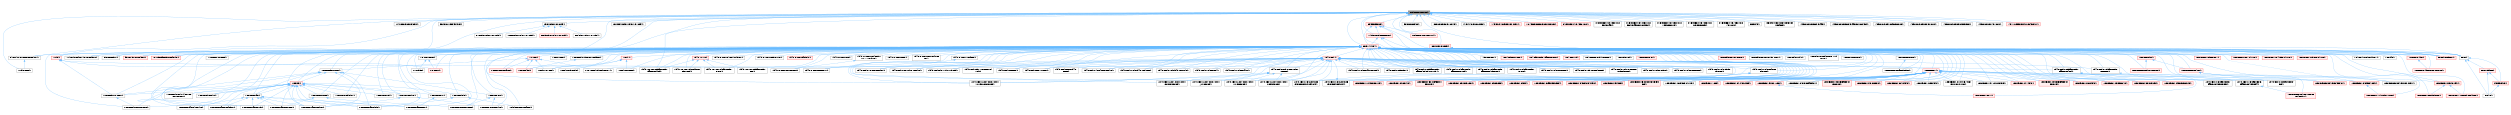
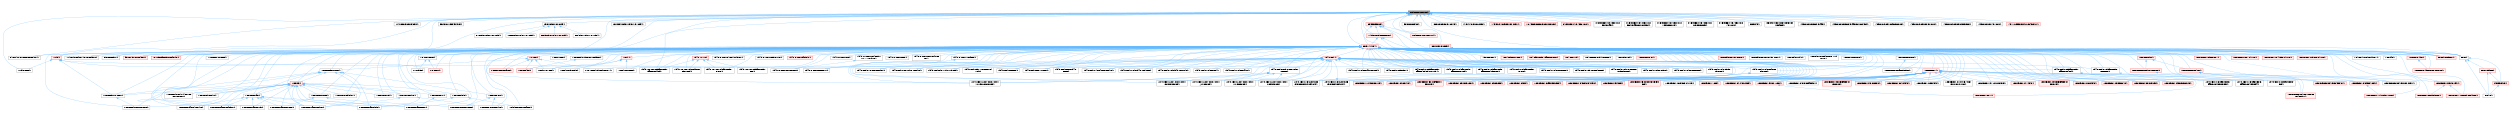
  digraph {
    node [color=grey40 fillcolor=white fontname=Helvetica fontsize=10 shape=box style=filled]
    edge [color=steelblue1 dir=back fontname=Helvetica fontsize=10 labelfontname=Helvetica labelfontsize=10 style=solid]
    n1 [color=gray40 fillcolor=grey60 fontcolor=black height=0.2 label="IDelegateInstance.h" width=0.4]
    n2 [height=0.2 label="AbilityAsync_WaitGameplay\lEffectApplied.h" width=0.4]
    n3 [height=0.2 label="AbilityTask_ApplyRootMotion\lMoveToActorForce.h" width=0.4]
    n4 [height=0.2 label="AnimSequenceHelpers.h" width=0.4]
    n5 [height=0.2 label="AnimationEditorViewportClient.h" width=0.4]
    n6 [height=0.2 label="AudioMeter.h" width=0.4]
    n7 [height=0.2 label="BackgroundableTicker.h" width=0.4]
    n8 [height=0.2 label="BlueprintNamespaceRegistry.h" width=0.4]
    n9 [height=0.2 label="ChannelCurveModel.h" width=0.4]
    n10 [height=0.2 label="ChartCreation.h" width=0.4]
    n11 [height=0.2 label="ConstraintChannelCurveModel.h" width=0.4]
    n12 [height=0.2 label="Core.h" width=0.4]
    n13 [color=red fillcolor="#FFF0F0" height=0.2 label="CoreMinimal.h" width=0.4]
    n14 [color=red fillcolor="#FFF0F0" height=0.2 label="CoreSharedPCH.h" width=0.4]
    n15 [color=red fillcolor="#FFF0F0" height=0.2 label="GameViewportClient.h" width=0.4]
    n16 [color=red fillcolor="#FFF0F0" height=0.2 label="K2Node_GetClassDefaults.h" width=0.4]
    n17 [color=red fillcolor="#FFF0F0" height=0.2 label="World.h" width=0.4]
    n18 [color=red fillcolor="#FFF0F0" height=0.2 label="DelegateBase.h" width=0.4]
    n19 [color=red fillcolor="#FFF0F0" height=0.2 label="DelegateInstancesImpl.h" width=0.4]
    n20 [color=red fillcolor="#FFF0F0" height=0.2 label="MulticastDelegateBase.h" width=0.4]
    n21 [height=0.2 label="EpicRtcLogging.h" width=0.4]
    n22 [color=red fillcolor="#FFF0F0" height=0.2 label="IConsoleManager.h" width=0.4]
    n23 [height=0.2 label="ISequencerCoreModule.h" width=0.4]
    n24 [height=0.2 label="LiveLinkRemapAsset.h" width=0.4]
    n25 [color=red fillcolor="#FFF0F0" height=0.2 label="MidiClockUpdateSubsystem.h" width=0.4]
    n26 [color=red fillcolor="#FFF0F0" height=0.2 label="MovieSceneSequenceInstance.h" width=0.4]
    n27 [color=red fillcolor="#FFF0F0" height=0.2 label="PixelStreamingVideoInput.h" width=0.4]
    n28 [height=0.2 label="PixelStreamingVideoInput\lBackBuffer.h" width=0.4]
    n29 [height=0.2 label="PixelStreamingVideoInput\lBackBufferComposited.h" width=0.4]
    n30 [height=0.2 label="PixelStreamingVideoInput\lMediaCapture.h" width=0.4]
    n31 [height=0.2 label="PixelStreamingVideoInput\lRenderTarget.h" width=0.4]
    n32 [height=0.2 label="PixelStreamingVideoInput\lViewport.h" width=0.4]
    n33 [height=0.2 label="StatsFile.h" width=0.4]
    n34 [height=0.2 label="TransformConstraintChannel\lInterface.h" width=0.4]
    n35 [height=0.2 label="VideoProducerBackBuffer.h" width=0.4]
    n36 [height=0.2 label="VideoProducerBackBufferComposited.h" width=0.4]
    n37 [height=0.2 label="VideoProducerMediaCapture.h" width=0.4]
    n38 [height=0.2 label="VideoProducerPIEViewport.h" width=0.4]
    n39 [height=0.2 label="VideoProducerRenderTarget.h" width=0.4]
    n40 [height=0.2 label="VideoProducerViewport.h" width=0.4]
    n41 [color=red fillcolor="#FFF0F0" height=0.2 label="ViewModelExtensionCollection.h" width=0.4]
    n42 [color=red fillcolor="#FFF0F0" height=0.2 label="BezierChannelCurveModel.h" width=0.4]
    n43 [height=0.2 label="BoolChannelCurveModel.h" width=0.4]
    n44 [height=0.2 label="ByteChannelCurveModel.h" width=0.4]
    n45 [height=0.2 label="IntegerChannelCurveModel.h" width=0.4]
    n46 [color=red fillcolor="#FFF0F0" height=0.2 label="CoreUObject.h" width=0.4]
    n47 [height=0.2 label="Engine.h" width=0.4]
    n48 [color=red fillcolor="#FFF0F0" height=0.2 label="SlateBasics.h" width=0.4]
    n49 [height=0.2 label="AIAsyncTaskBlueprintProxy.h" width=0.4]
    n50 [height=0.2 label="AIBlueprintHelperLibrary.h" width=0.4]
    n51 [height=0.2 label="AIConfig.h" width=0.4]
    n52 [color=red fillcolor="#FFF0F0" height=0.2 label="AIController.h" width=0.4]
    n53 [color=red fillcolor="#FFF0F0" height=0.2 label="AIDataProvider.h" width=0.4]
    n54 [color=red fillcolor="#FFF0F0" height=0.2 label="AIDataProvider_QueryParams.h" width=0.4]
    n55 [height=0.2 label="AIHotSpotManager.h" width=0.4]
    n56 [height=0.2 label="AIModule.h" width=0.4]
    n57 [height=0.2 label="AIPerceptionComponent.h" width=0.4]
    n58 [height=0.2 label="AIPerceptionListenerInterface.h" width=0.4]
    n59 [height=0.2 label="AIPerceptionStimuliSource\lComponent.h" width=0.4]
    n60 [height=0.2 label="AIPerceptionSystem.h" width=0.4]
    n61 [height=0.2 label="AIPerceptionTypes.h" width=0.4]
    n62 [color=red fillcolor="#FFF0F0" height=0.2 label="AISense.h" width=0.4]
    n63 [height=0.2 label="AISenseConfig.h" width=0.4]
    n64 [height=0.2 label="AISenseConfig_Blueprint.h" width=0.4]
    n65 [height=0.2 label="AISenseConfig_Damage.h" width=0.4]
    n66 [height=0.2 label="AISenseConfig_Hearing.h" width=0.4]
    n67 [height=0.2 label="AISenseConfig_Prediction.h" width=0.4]
    n68 [height=0.2 label="AISenseConfig_Sight.h" width=0.4]
    n69 [height=0.2 label="AISenseConfig_Team.h" width=0.4]
    n70 [height=0.2 label="AISenseConfig_Touch.h" width=0.4]
    n71 [height=0.2 label="AISense_Blueprint.h" width=0.4]
    n72 [height=0.2 label="AISense_Damage.h" width=0.4]
    n73 [height=0.2 label="AISenseEvent_Damage.h" width=0.4]
    n74 [height=0.2 label="AISense_Hearing.h" width=0.4]
    n75 [height=0.2 label="AISenseEvent_Hearing.h" width=0.4]
    n76 [height=0.2 label="AISense_Prediction.h" width=0.4]
    n77 [height=0.2 label="AISense_Sight.h" width=0.4]
    n78 [height=0.2 label="AISightTargetInterface.h" width=0.4]
    n79 [height=0.2 label="AISense_Team.h" width=0.4]
    n80 [height=0.2 label="AISense_Touch.h" width=0.4]
    n81 [height=0.2 label="AISenseEvent.h" width=0.4]
    n82 [color=red fillcolor="#FFF0F0" height=0.2 label="AIResourceInterface.h" width=0.4]
    n83 [height=0.2 label="AIResources.h" width=0.4]
    n84 [color=red fillcolor="#FFF0F0" height=0.2 label="AISystem.h" width=0.4]
    n85 [height=0.2 label="AISystemBase.h" width=0.4]
    n86 [color=red fillcolor="#FFF0F0" height=0.2 label="AITask.h" width=0.4]
    n87 [height=0.2 label="AITask_MoveTo.h" width=0.4]
    n88 [height=0.2 label="AITask_RunEQS.h" width=0.4]
    n89 [color=red fillcolor="#FFF0F0" height=0.2 label="AITypes.h" width=0.4]
    n90 [color=red fillcolor="#FFF0F0" height=0.2 label="AbilityAsync.h" width=0.4]
    n91 [height=0.2 label="AbilityAsync_WaitAttribute\lChanged.h" width=0.4]
    n92 [height=0.2 label="AbilityAsync_WaitGameplay\lEvent.h" width=0.4]
    n93 [height=0.2 label="AbilityAsync_WaitGameplay\lTag.h" width=0.4]
    n94 [height=0.2 label="AbilitySystemBlueprintLibrary.h" width=0.4]
    n95 [height=0.2 label="AbilitySystemComponent.h" width=0.4]
    n96 [height=0.2 label="AbilitySystemDebugHUD.h" width=0.4]
    n97 [color=red fillcolor="#FFF0F0" height=0.2 label="AbilitySystemGlobals.h" width=0.4]
    n98 [height=0.2 label="AbilitySystemInterface.h" width=0.4]
    n99 [height=0.2 label="AbilitySystemTestPawn.h" width=0.4]
    n100 [height=0.2 label="AbilitySystemLog.h" width=0.4]
    n101 [height=0.2 label="AbilitySystemReplication\lProxyInterface.h" width=0.4]
    n102 [height=0.2 label="AbilitySystemStats.h" width=0.4]
    n103 [height=0.2 label="AbilitySystemTestAttribute\lSet.h" width=0.4]
    n104 [color=red fillcolor="#FFF0F0" height=0.2 label="AbilityTask.h" width=0.4]
    n105 [height=0.2 label="AbilityTask_ApplyRootMotion\lConstantForce.h" width=0.4]
    n106 [height=0.2 label="AbilityTask_ApplyRootMotion\lJumpForce.h" width=0.4]
    n107 [height=0.2 label="AbilityTask_ApplyRootMotion\lMoveToForce.h" width=0.4]
    n108 [height=0.2 label="AbilityTask_ApplyRootMotion\lRadialForce.h" width=0.4]
    n109 [height=0.2 label="AbilityTask_ApplyRootMotion\l_Base.h" width=0.4]
    n110 [height=0.2 label="AbilityTask_MoveToLocation.h" width=0.4]
    n111 [height=0.2 label="AbilityTask_NetworkSyncPoint.h" width=0.4]
    n112 [height=0.2 label="AbilityTask_PlayAnimAndWait.h" width=0.4]
    n113 [height=0.2 label="AbilityTask_PlayMontageAnd\lWait.h" width=0.4]
    n114 [height=0.2 label="AbilityTask_Repeat.h" width=0.4]
    n115 [height=0.2 label="AbilityTask_SpawnActor.h" width=0.4]
    n116 [height=0.2 label="AbilityTask_StartAbility\lState.h" width=0.4]
    n117 [height=0.2 label="AbilityTask_VisualizeTargeting.h" width=0.4]
    n118 [height=0.2 label="AbilityTask_WaitAbilityActivate.h" width=0.4]
    n119 [height=0.2 label="AbilityTask_WaitAbilityCommit.h" width=0.4]
    n120 [height=0.2 label="AbilityTask_WaitAttribute\lChange.h" width=0.4]
    n121 [height=0.2 label="AbilityTask_WaitAttribute\lChangeRatioThreshold.h" width=0.4]
    n122 [height=0.2 label="AbilityTask_WaitAttribute\lChangeThreshold.h" width=0.4]
    n123 [height=0.2 label="AbilityTask_WaitCancel.h" width=0.4]
    n124 [height=0.2 label="AbilityTask_WaitConfirm.h" width=0.4]
    n125 [height=0.2 label="AbilityTask_WaitConfirmCancel.h" width=0.4]
    n126 [height=0.2 label="AbilityTask_WaitDelay.h" width=0.4]
    n127 [height=0.2 label="AbilityTask_WaitGameplay\lEffectApplied.h" width=0.4]
    n128 [height=0.2 label="AbilityTask_WaitGameplay\lEffectApplied_Self.h" width=0.4]
    n129 [height=0.2 label="AbilityTask_WaitGameplay\lEffectApplied_Target.h" width=0.4]
    n130 [height=0.2 label="AbilityTask_WaitGameplay\lEffectBlockedImmunity.h" width=0.4]
    n131 [height=0.2 label="AbilityTask_WaitGameplay\lEffectRemoved.h" width=0.4]
    n132 [height=0.2 label="AbilityTask_WaitGameplay\lEffectStackChange.h" width=0.4]
    n133 [height=0.2 label="AbilityTask_WaitGameplay\lEvent.h" width=0.4]
    n134 [height=0.2 label="AbilityTask_WaitGameplay\lTagBase.h" width=0.4]
    n135 [height=0.2 label="AbilityTask_WaitGameplay\lTag.h" width=0.4]
    n136 [height=0.2 label="AbilityTask_WaitInputPress.h" width=0.4]
    n137 [height=0.2 label="AbilityTask_WaitInputRelease.h" width=0.4]
    n138 [height=0.2 label="AbilityTask_WaitMovement\lModeChange.h" width=0.4]
    n139 [height=0.2 label="AbilityTask_WaitOverlap.h" width=0.4]
    n140 [height=0.2 label="AbilityTask_WaitTargetData.h" width=0.4]
    n141 [height=0.2 label="AbilityTask_WaitVelocity\lChange.h" width=0.4]
    n142 [height=0.2 label="AboutScreen.h" width=0.4]
    n143 [color=red fillcolor="#FFF0F0" height=0.2 label="AcquiredResources.h" width=0.4]
    n144 [color=red fillcolor="#FFF0F0" height=0.2 label="ActiveGameplayEffectIterator.h" width=0.4]
    n145 [color=red fillcolor="#FFF0F0" height=0.2 label="ActiveSound.h" width=0.4]
    n146 [height=0.2 label="ActiveStateMachineScope.h" width=0.4]
    n147 [height=0.2 label="ActorChannel.h" width=0.4]
    n148 [color=red fillcolor="#FFF0F0" height=0.2 label="ActorDataLayer.h" width=0.4]
    n149 [color=red fillcolor="#FFF0F0" height=0.2 label="ActorDescContainer.h" width=0.4]
    n150 [color=red fillcolor="#FFF0F0" height=0.2 label="ActorDescContainerCollection.h" width=0.4]
    n151 [height=0.2 label="ActorDescContainerSubsystem.h" width=0.4]
    n152 [color=red fillcolor="#FFF0F0" height=0.2 label="ActorDescContainerInstance.h" width=0.4]
    n153 [color=red fillcolor="#FFF0F0" height=0.2 label="ActorDescContainerInstance\lCollection.h" width=0.4]
    n154 [color=red fillcolor="#FFF0F0" height=0.2 label="ActorDescList.h" width=0.4]
    n155 [height=0.2 label="ActorDragDropGraphEdOp.h" width=0.4]
    n156 [height=0.2 label="ActorDragDropOp.h" width=0.4]
    n157 [color=red fillcolor="#FFF0F0" height=0.2 label="ActorEditorContextState.h" width=0.4]
    n158 [height=0.2 label="ActorEditorContextSubsystem.h" width=0.4]
    n159 [height=0.2 label="ActorEditorUtils.h" width=0.4]
    n160 [height=0.2 label="ActorElementEditorCopyAnd\lPaste.h" width=0.4]
    n161 [height=0.2 label="ActorExporterT3D.h" width=0.4]
    n162 [color=red fillcolor="#FFF0F0" height=0.2 label="ActorFactory.h" width=0.4]
    n163 [color=red fillcolor="#FFF0F0" height=0.2 label="ActorFactoryAmbientSound.h" width=0.4]
    n164 [color=red fillcolor="#FFF0F0" height=0.2 label="ActorFactoryBlueprint.h" width=0.4]
    n165 [color=red fillcolor="#FFF0F0" height=0.2 label="ActorFactoryBoxReflection\lCapture.h" width=0.4]
    n166 [color=red fillcolor="#FFF0F0" height=0.2 label="ActorFactoryCameraActor.h" width=0.4]
    n167 [color=red fillcolor="#FFF0F0" height=0.2 label="ActorFactoryCharacter.h" width=0.4]
    n168 [color=red fillcolor="#FFF0F0" height=0.2 label="ActorFactoryClass.h" width=0.4]
    n169 [color=red fillcolor="#FFF0F0" height=0.2 label="ActorFactoryDeferredDecal.h" width=0.4]
    n170 [color=red fillcolor="#FFF0F0" height=0.2 label="ActorFactoryDirectionalLight.h" width=0.4]
    n171 [color=red fillcolor="#FFF0F0" height=0.2 label="ActorFactoryEmitter.h" width=0.4]
    n172 [color=red fillcolor="#FFF0F0" height=0.2 label="ActorFactoryEmptyActor.h" width=0.4]
    n173 [color=red fillcolor="#FFF0F0" height=0.2 label="ActorFactoryPawn.h" width=0.4]
    n174 [color=red fillcolor="#FFF0F0" height=0.2 label="ActorFactoryExponentialHeight\lFog.h" width=0.4]
    n175 [height=0.2 label="ActorFactoryLocalFogVolume.h" width=0.4]
    n176 [color=red fillcolor="#FFF0F0" height=0.2 label="ActorFactoryNote.h" width=0.4]
    n177 [color=red fillcolor="#FFF0F0" height=0.2 label="ActorFactoryPhysicsAsset.h" width=0.4]
    n178 [height=0.2 label="ActorFactoryPlanarReflection.h" width=0.4]
    n179 [color=red fillcolor="#FFF0F0" height=0.2 label="ActorFactoryPlaneReflection\lCapture.h" width=0.4]
    n180 [color=red fillcolor="#FFF0F0" height=0.2 label="ActorFactoryPlayerStart.h" width=0.4]
    n181 [color=red fillcolor="#FFF0F0" height=0.2 label="ActorFactoryPointLight.h" width=0.4]
    n182 [height=0.2 label="ActorFactoryRectLight.h" width=0.4]
    n183 [height=0.2 label="ActorFactoryRuntimeVirtual\lTextureVolume.h" width=0.4]
    n184 [color=red fillcolor="#FFF0F0" height=0.2 label="ActorFactorySkeletalMesh.h" width=0.4]
    n185 [color=red fillcolor="#FFF0F0" height=0.2 label="ActorFactoryAnimationAsset.h" width=0.4]
    n186 [height=0.2 label="ActorFactorySkyAtmosphere.h" width=0.4]
    n187 [color=red fillcolor="#FFF0F0" height=0.2 label="ActorFactorySkyLight.h" width=0.4]
    n188 [color=red fillcolor="#FFF0F0" height=0.2 label="ActorFactorySphereReflection\lCapture.h" width=0.4]
    n189 [color=red fillcolor="#FFF0F0" height=0.2 label="ActorFactorySpotLight.h" width=0.4]
    n190 [color=red fillcolor="#FFF0F0" height=0.2 label="ActorFactoryStaticMesh.h" width=0.4]
    n191 [color=red fillcolor="#FFF0F0" height=0.2 label="ActorFactoryBasicShape.h" width=0.4]
    n192 [color=red fillcolor="#FFF0F0" height=0.2 label="ActorFactoryInteractiveFoliage.h" width=0.4]
    n193 [color=red fillcolor="#FFF0F0" height=0.2 label="ActorFactoryTargetPoint.h" width=0.4]
    n194 [color=red fillcolor="#FFF0F0" height=0.2 label="ActorFactoryTextRender.h" width=0.4]
    n195 [color=red fillcolor="#FFF0F0" height=0.2 label="ActorFactoryTriggerBox.h" width=0.4]
    n196 [color=red fillcolor="#FFF0F0" height=0.2 label="ActorFactoryTriggerCapsule.h" width=0.4]
    n197 [color=red fillcolor="#FFF0F0" height=0.2 label="ActorFactoryBoxVolume.h" width=0.4]
    n198 [color=red fillcolor="#FFF0F0" height=0.2 label="ActorFactoryCylinderVolume.h" width=0.4]
    n199 [color=red fillcolor="#FFF0F0" height=0.2 label="ActorFactorySphereVolume.h" width=0.4]
    n200 [height=0.2 label="AITask_LockLogic.h" width=0.4]
    n1 -> n2
    n1 -> n3
    n1 -> n4
    n1 -> n5
    n1 -> n6
    n1 -> n7
    n1 -> n8
    n1 -> n9
    n1 -> n10
    n1 -> n11
    n1 -> n12
    n1 -> n13
    n1 -> n14
    n1 -> n15
    n1 -> n16
    n1 -> n17
    n1 -> n18
    n1 -> n19
    n1 -> n20
    n1 -> n21
    n1 -> n22
    n1 -> n23
    n1 -> n24
    n1 -> n25
    n1 -> n26
    n1 -> n27
    n1 -> n28
    n1 -> n29
    n1 -> n30
    n1 -> n31
    n1 -> n32
    n1 -> n33
    n1 -> n34
    n1 -> n35
    n1 -> n36
    n1 -> n37
    n1 -> n38
    n1 -> n39
    n1 -> n40
    n1 -> n41
    n9 -> n42
    n9 -> n43
    n9 -> n44
    n9 -> n45
    n12 -> n46
    n12 -> n47
    n12 -> n48
    n13 -> n2
    n13 -> n3
    n13 -> n5
    n13 -> n8
    n13 -> n10
    n13 -> n12
    n13 -> n14
    n13 -> n15
    n13 -> n16
    n13 -> n17
    n13 -> n49
    n13 -> n50
    n13 -> n51
    n13 -> n52
    n13 -> n53
    n13 -> n54
    n13 -> n55
    n13 -> n56
    n13 -> n57
    n13 -> n58
    n13 -> n59
    n13 -> n60
    n13 -> n61
    n13 -> n62
    n13 -> n63
    n13 -> n64
    n13 -> n65
    n13 -> n66
    n13 -> n67
    n13 -> n68
    n13 -> n69
    n13 -> n70
    n13 -> n71
    n13 -> n72
    n13 -> n73
    n13 -> n74
    n13 -> n75
    n13 -> n76
    n13 -> n77
    n13 -> n78
    n13 -> n79
    n13 -> n80
    n13 -> n81
    n13 -> n82
    n13 -> n83
    n13 -> n84
    n13 -> n85
    n13 -> n86
    n13 -> n87
    n13 -> n88
    n13 -> n89
    n13 -> n90
    n13 -> n91
    n13 -> n92
    n13 -> n93
    n13 -> n94
    n13 -> n95
    n13 -> n96
    n13 -> n97
    n13 -> n98
    n13 -> n99
    n13 -> n100
    n13 -> n101
    n13 -> n102
    n13 -> n103
    n13 -> n104
    n13 -> n105
    n13 -> n106
    n13 -> n107
    n13 -> n108
    n13 -> n109
    n13 -> n110
    n13 -> n111
    n13 -> n112
    n13 -> n113
    n13 -> n114
    n13 -> n115
    n13 -> n116
    n13 -> n117
    n13 -> n118
    n13 -> n119
    n13 -> n120
    n13 -> n121
    n13 -> n122
    n13 -> n123
    n13 -> n124
    n13 -> n125
    n13 -> n126
    n13 -> n127
    n13 -> n128
    n13 -> n129
    n13 -> n130
    n13 -> n131
    n13 -> n132
    n13 -> n133
    n13 -> n134
    n13 -> n135
    n13 -> n136
    n13 -> n137
    n13 -> n138
    n13 -> n139
    n13 -> n140
    n13 -> n141
    n13 -> n142
    n13 -> n143
    n13 -> n144
    n13 -> n145
    n13 -> n146
    n13 -> n147
    n13 -> n148
    n13 -> n149
    n13 -> n150
    n13 -> n151
    n13 -> n152
    n13 -> n153
    n13 -> n154
    n13 -> n155
    n13 -> n156
    n13 -> n157
    n13 -> n158
    n13 -> n159
    n13 -> n160
    n13 -> n161
    n13 -> n162
    n13 -> n163
    n13 -> n164
    n13 -> n165
    n13 -> n166
    n13 -> n167
    n13 -> n168
    n13 -> n169
    n13 -> n170
    n13 -> n171
    n13 -> n172
    n13 -> n173
    n13 -> n174
    n13 -> n175
    n13 -> n176
    n13 -> n177
    n13 -> n178
    n13 -> n179
    n13 -> n180
    n13 -> n181
    n13 -> n182
    n13 -> n183
    n13 -> n184
    n13 -> n185
    n13 -> n186
    n13 -> n187
    n13 -> n188
    n13 -> n189
    n13 -> n190
    n13 -> n191
    n13 -> n192
    n13 -> n193
    n13 -> n194
    n13 -> n195
    n13 -> n196
    n13 -> n197
    n13 -> n198
    n13 -> n199
-   n8 -> n6
+   n17 -> n6
    n17 -> n60
    n17 -> n84
    n17 -> n162
    n18 -> n12
    n18 -> n13
    n18 -> n14
    n18 -> n19
    n18 -> n20
    n20 -> n12
    n20 -> n13
    n20 -> n14
    n22 -> n12
    n22 -> n14
    n46 -> n47
    n46 -> n48
    n48 -> n47
    n53 -> n54
    n58 -> n52
    n60 -> n57
    n61 -> n57
    n61 -> n60
    n61 -> n62
    n61 -> n63
    n61 -> n66
    n61 -> n68
    n61 -> n81
    n62 -> n57
    n62 -> n59
    n62 -> n60
    n62 -> n63
    n62 -> n64
    n62 -> n65
    n62 -> n66
    n62 -> n67
    n62 -> n68
    n62 -> n69
    n62 -> n70
    n62 -> n71
    n62 -> n72
    n62 -> n74
    n62 -> n76
    n62 -> n77
    n62 -> n79
    n62 -> n80
    n63 -> n64
    n63 -> n65
    n63 -> n66
    n63 -> n67
    n63 -> n68
    n63 -> n69
    n63 -> n70
    n72 -> n65
    n72 -> n73
    n74 -> n66
    n74 -> n75
    n77 -> n68
    n77 -> n78
    n79 -> n69
    n81 -> n73
    n81 -> n75
    n85 -> n56
    n85 -> n84
    n86 -> n87
    n86 -> n88
    n86 -> n200
    n89 -> n49
    n89 -> n52
    n89 -> n61
    n89 -> n82
    n89 -> n87
    n90 -> n2
    n90 -> n91
    n90 -> n92
    n90 -> n93
    n98 -> n99
    n101 -> n95
    n104 -> n3
    n104 -> n105
    n104 -> n106
    n104 -> n107
    n104 -> n108
    n104 -> n109
    n104 -> n110
    n104 -> n111
    n104 -> n112
    n104 -> n113
    n104 -> n114
    n104 -> n115
    n104 -> n116
    n104 -> n117
    n104 -> n118
    n104 -> n119
    n104 -> n120
    n104 -> n121
    n104 -> n123
    n104 -> n124
    n104 -> n125
    n104 -> n126
    n104 -> n127
    n104 -> n130
    n104 -> n131
    n104 -> n132
    n104 -> n133
    n104 -> n134
    n104 -> n136
    n104 -> n137
    n104 -> n138
    n104 -> n139
    n104 -> n140
    n104 -> n141
    n109 -> n3
    n109 -> n105
    n109 -> n106
    n109 -> n107
    n109 -> n108
    n120 -> n121
    n120 -> n122
    n122 -> n104
    n127 -> n128
    n127 -> n129
    n134 -> n135
    n149 -> n150
    n149 -> n151
-   n128 -> n153
+   n152 -> n153
    n154 -> n149
    n154 -> n152
    n156 -> n155
    n162 -> n163
    n162 -> n164
    n162 -> n165
    n162 -> n166
    n162 -> n167
    n162 -> n168
    n162 -> n169
    n162 -> n170
    n162 -> n171
    n162 -> n172
    n162 -> n174
    n162 -> n175
    n162 -> n176
    n162 -> n177
    n162 -> n178
    n162 -> n179
    n162 -> n180
    n162 -> n181
    n162 -> n182
    n162 -> n183
    n162 -> n184
    n162 -> n186
    n162 -> n187
    n162 -> n188
    n162 -> n189
    n162 -> n190
    n162 -> n193
    n162 -> n194
    n162 -> n196
    n172 -> n173
    n184 -> n185
    n190 -> n191
    n190 -> n192
  }
